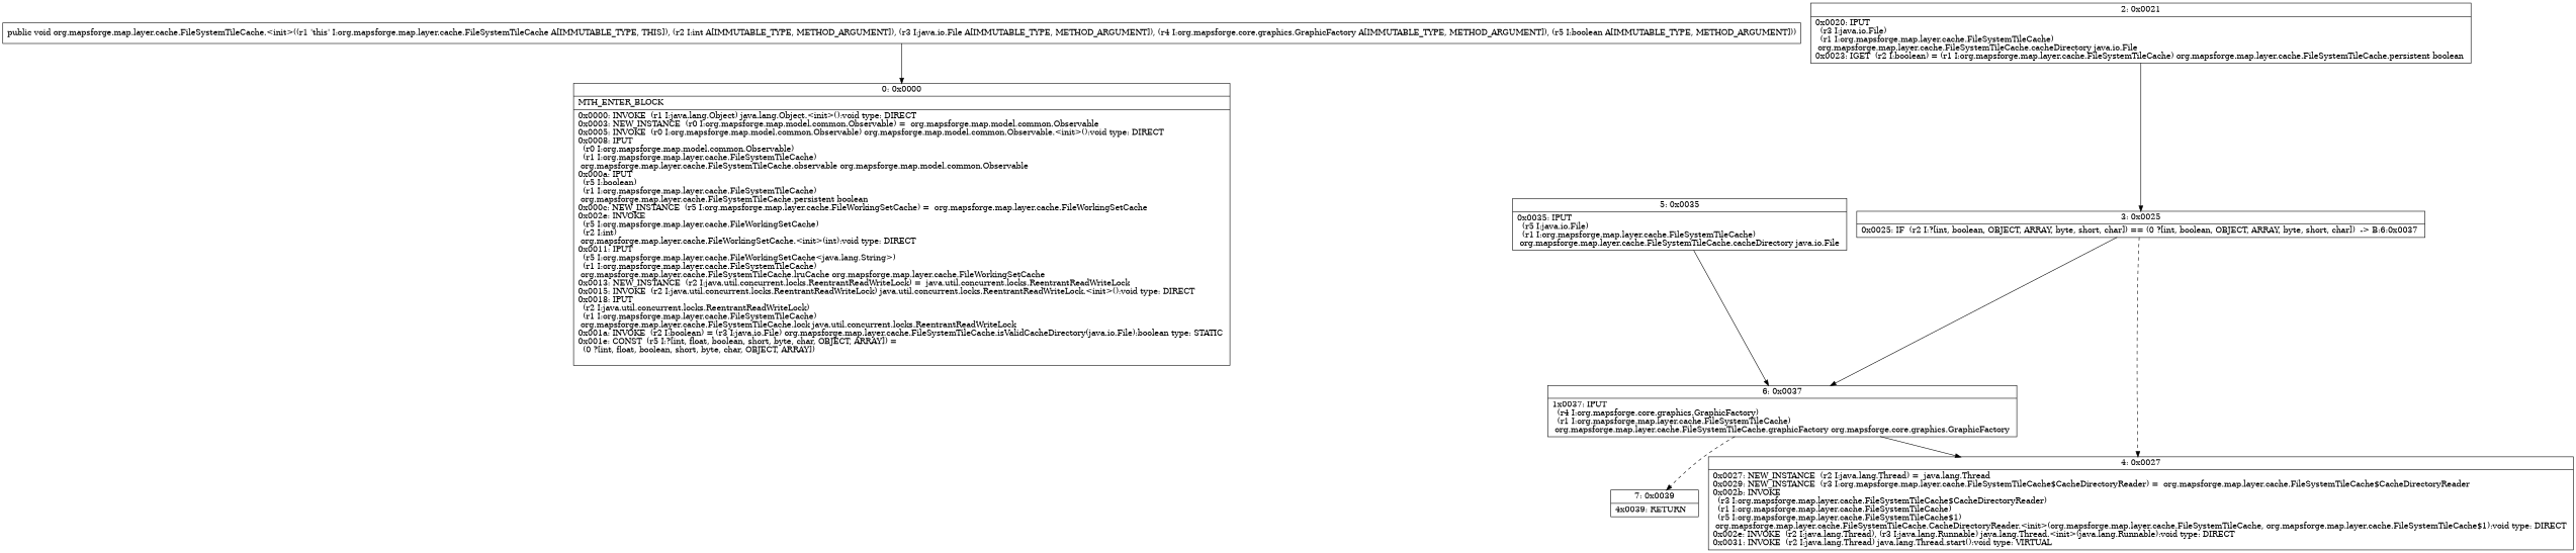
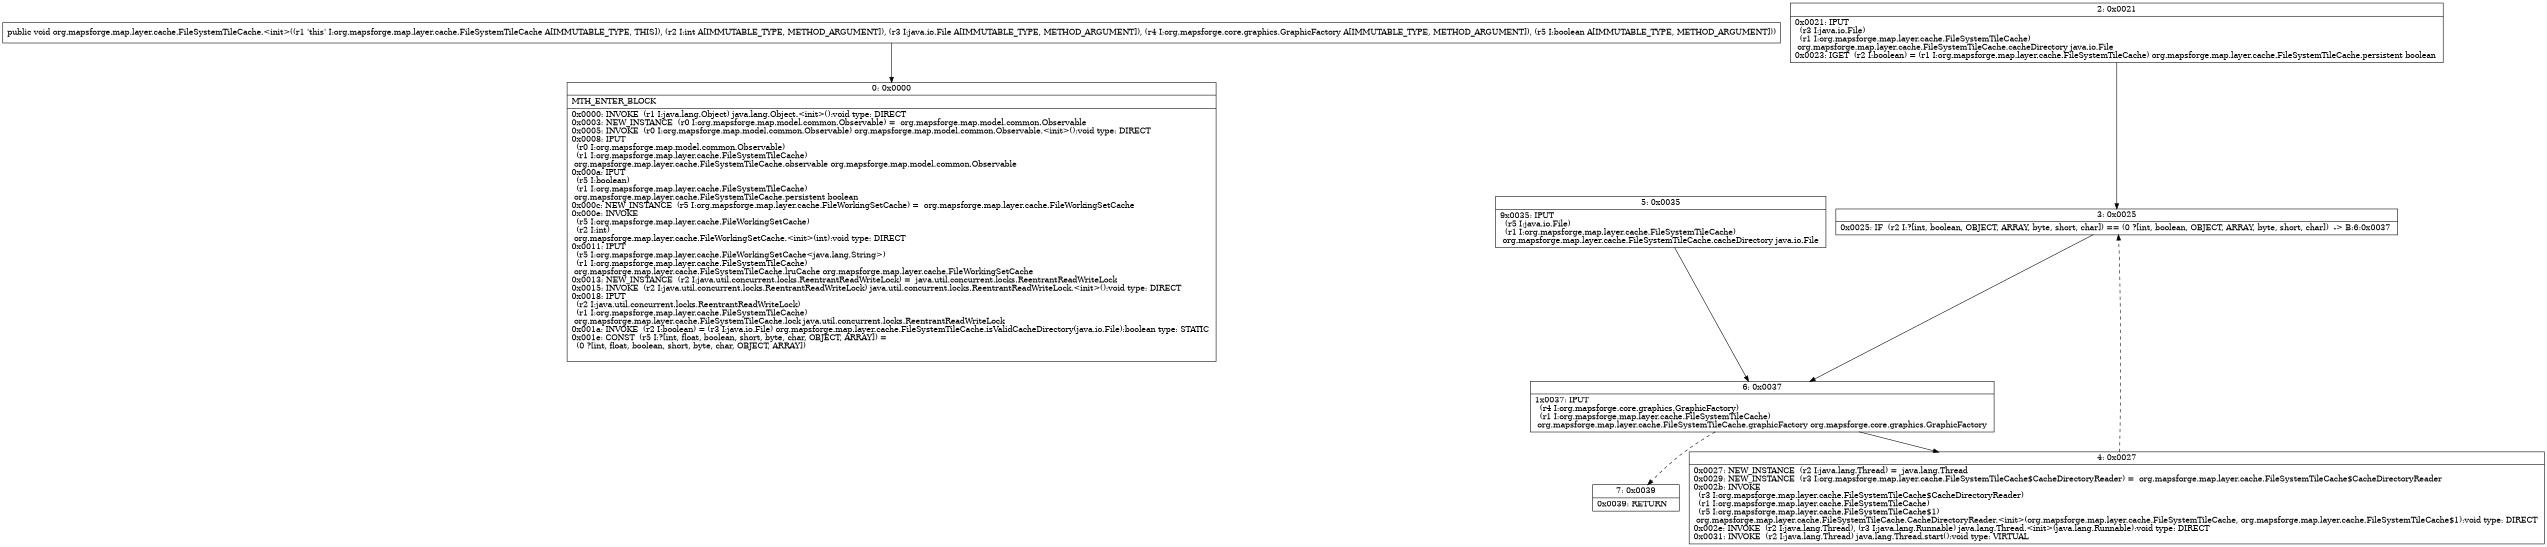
  digraph {
    node [shape=record]
-   n1 [label="{0\:\ 0x0000|MTH_ENTER_BLOCK\l|0x0000: INVOKE  (r1 I:java.lang.Object) java.lang.Object.\<init\>():void type: DIRECT \l0x0003: NEW_INSTANCE  (r0 I:org.mapsforge.map.model.common.Observable) =  org.mapsforge.map.model.common.Observable \l0x0005: INVOKE  (r0 I:org.mapsforge.map.model.common.Observable) org.mapsforge.map.model.common.Observable.\<init\>():void type: DIRECT \l0x0008: IPUT  \l  (r0 I:org.mapsforge.map.model.common.Observable)\l  (r1 I:org.mapsforge.map.layer.cache.FileSystemTileCache)\l org.mapsforge.map.layer.cache.FileSystemTileCache.observable org.mapsforge.map.model.common.Observable \l0x000a: IPUT  \l  (r5 I:boolean)\l  (r1 I:org.mapsforge.map.layer.cache.FileSystemTileCache)\l org.mapsforge.map.layer.cache.FileSystemTileCache.persistent boolean \l0x000c: NEW_INSTANCE  (r5 I:org.mapsforge.map.layer.cache.FileWorkingSetCache) =  org.mapsforge.map.layer.cache.FileWorkingSetCache \l0x002e: INVOKE  \l  (r5 I:org.mapsforge.map.layer.cache.FileWorkingSetCache)\l  (r2 I:int)\l org.mapsforge.map.layer.cache.FileWorkingSetCache.\<init\>(int):void type: DIRECT \l0x0011: IPUT  \l  (r5 I:org.mapsforge.map.layer.cache.FileWorkingSetCache\<java.lang.String\>)\l  (r1 I:org.mapsforge.map.layer.cache.FileSystemTileCache)\l org.mapsforge.map.layer.cache.FileSystemTileCache.lruCache org.mapsforge.map.layer.cache.FileWorkingSetCache \l0x0013: NEW_INSTANCE  (r2 I:java.util.concurrent.locks.ReentrantReadWriteLock) =  java.util.concurrent.locks.ReentrantReadWriteLock \l0x0015: INVOKE  (r2 I:java.util.concurrent.locks.ReentrantReadWriteLock) java.util.concurrent.locks.ReentrantReadWriteLock.\<init\>():void type: DIRECT \l0x0018: IPUT  \l  (r2 I:java.util.concurrent.locks.ReentrantReadWriteLock)\l  (r1 I:org.mapsforge.map.layer.cache.FileSystemTileCache)\l org.mapsforge.map.layer.cache.FileSystemTileCache.lock java.util.concurrent.locks.ReentrantReadWriteLock \l0x001a: INVOKE  (r2 I:boolean) = (r3 I:java.io.File) org.mapsforge.map.layer.cache.FileSystemTileCache.isValidCacheDirectory(java.io.File):boolean type: STATIC \l0x001e: CONST  (r5 I:?[int, float, boolean, short, byte, char, OBJECT, ARRAY]) = \l  (0 ?[int, float, boolean, short, byte, char, OBJECT, ARRAY])\l \l}"]
-   n2 [label="{2\:\ 0x0021|0x0020: IPUT  \l  (r3 I:java.io.File)\l  (r1 I:org.mapsforge.map.layer.cache.FileSystemTileCache)\l org.mapsforge.map.layer.cache.FileSystemTileCache.cacheDirectory java.io.File \l0x0023: IGET  (r2 I:boolean) = (r1 I:org.mapsforge.map.layer.cache.FileSystemTileCache) org.mapsforge.map.layer.cache.FileSystemTileCache.persistent boolean \l}"]
+   n1 [label="{0\:\ 0x0000|MTH_ENTER_BLOCK\l|0x0000: INVOKE  (r1 I:java.lang.Object) java.lang.Object.\<init\>():void type: DIRECT \l0x0003: NEW_INSTANCE  (r0 I:org.mapsforge.map.model.common.Observable) =  org.mapsforge.map.model.common.Observable \l0x0005: INVOKE  (r0 I:org.mapsforge.map.model.common.Observable) org.mapsforge.map.model.common.Observable.\<init\>():void type: DIRECT \l0x0008: IPUT  \l  (r0 I:org.mapsforge.map.model.common.Observable)\l  (r1 I:org.mapsforge.map.layer.cache.FileSystemTileCache)\l org.mapsforge.map.layer.cache.FileSystemTileCache.observable org.mapsforge.map.model.common.Observable \l0x000a: IPUT  \l  (r5 I:boolean)\l  (r1 I:org.mapsforge.map.layer.cache.FileSystemTileCache)\l org.mapsforge.map.layer.cache.FileSystemTileCache.persistent boolean \l0x000c: NEW_INSTANCE  (r5 I:org.mapsforge.map.layer.cache.FileWorkingSetCache) =  org.mapsforge.map.layer.cache.FileWorkingSetCache \l0x000e: INVOKE  \l  (r5 I:org.mapsforge.map.layer.cache.FileWorkingSetCache)\l  (r2 I:int)\l org.mapsforge.map.layer.cache.FileWorkingSetCache.\<init\>(int):void type: DIRECT \l0x0011: IPUT  \l  (r5 I:org.mapsforge.map.layer.cache.FileWorkingSetCache\<java.lang.String\>)\l  (r1 I:org.mapsforge.map.layer.cache.FileSystemTileCache)\l org.mapsforge.map.layer.cache.FileSystemTileCache.lruCache org.mapsforge.map.layer.cache.FileWorkingSetCache \l0x0013: NEW_INSTANCE  (r2 I:java.util.concurrent.locks.ReentrantReadWriteLock) =  java.util.concurrent.locks.ReentrantReadWriteLock \l0x0015: INVOKE  (r2 I:java.util.concurrent.locks.ReentrantReadWriteLock) java.util.concurrent.locks.ReentrantReadWriteLock.\<init\>():void type: DIRECT \l0x0018: IPUT  \l  (r2 I:java.util.concurrent.locks.ReentrantReadWriteLock)\l  (r1 I:org.mapsforge.map.layer.cache.FileSystemTileCache)\l org.mapsforge.map.layer.cache.FileSystemTileCache.lock java.util.concurrent.locks.ReentrantReadWriteLock \l0x001a: INVOKE  (r2 I:boolean) = (r3 I:java.io.File) org.mapsforge.map.layer.cache.FileSystemTileCache.isValidCacheDirectory(java.io.File):boolean type: STATIC \l0x001e: CONST  (r5 I:?[int, float, boolean, short, byte, char, OBJECT, ARRAY]) = \l  (0 ?[int, float, boolean, short, byte, char, OBJECT, ARRAY])\l \l}"]
+   n2 [label="{2\:\ 0x0021|0x0021: IPUT  \l  (r3 I:java.io.File)\l  (r1 I:org.mapsforge.map.layer.cache.FileSystemTileCache)\l org.mapsforge.map.layer.cache.FileSystemTileCache.cacheDirectory java.io.File \l0x0023: IGET  (r2 I:boolean) = (r1 I:org.mapsforge.map.layer.cache.FileSystemTileCache) org.mapsforge.map.layer.cache.FileSystemTileCache.persistent boolean \l}"]
    n3 [label="{3\:\ 0x0025|0x0025: IF  (r2 I:?[int, boolean, OBJECT, ARRAY, byte, short, char]) == (0 ?[int, boolean, OBJECT, ARRAY, byte, short, char])  \-\> B:6:0x0037 \l}"]
-   n4 [label="{5\:\ 0x0035|0x0035: IPUT  \l  (r5 I:java.io.File)\l  (r1 I:org.mapsforge.map.layer.cache.FileSystemTileCache)\l org.mapsforge.map.layer.cache.FileSystemTileCache.cacheDirectory java.io.File \l}"]
+   n4 [label="{5\:\ 0x0035|9x0035: IPUT  \l  (r5 I:java.io.File)\l  (r1 I:org.mapsforge.map.layer.cache.FileSystemTileCache)\l org.mapsforge.map.layer.cache.FileSystemTileCache.cacheDirectory java.io.File \l}"]
    n5 [label="{6\:\ 0x0037|1x0037: IPUT  \l  (r4 I:org.mapsforge.core.graphics.GraphicFactory)\l  (r1 I:org.mapsforge.map.layer.cache.FileSystemTileCache)\l org.mapsforge.map.layer.cache.FileSystemTileCache.graphicFactory org.mapsforge.core.graphics.GraphicFactory \l}"]
    n6 [label="{4\:\ 0x0027|0x0027: NEW_INSTANCE  (r2 I:java.lang.Thread) =  java.lang.Thread \l0x0029: NEW_INSTANCE  (r3 I:org.mapsforge.map.layer.cache.FileSystemTileCache$CacheDirectoryReader) =  org.mapsforge.map.layer.cache.FileSystemTileCache$CacheDirectoryReader \l0x002b: INVOKE  \l  (r3 I:org.mapsforge.map.layer.cache.FileSystemTileCache$CacheDirectoryReader)\l  (r1 I:org.mapsforge.map.layer.cache.FileSystemTileCache)\l  (r5 I:org.mapsforge.map.layer.cache.FileSystemTileCache$1)\l org.mapsforge.map.layer.cache.FileSystemTileCache.CacheDirectoryReader.\<init\>(org.mapsforge.map.layer.cache.FileSystemTileCache, org.mapsforge.map.layer.cache.FileSystemTileCache$1):void type: DIRECT \l0x002e: INVOKE  (r2 I:java.lang.Thread), (r3 I:java.lang.Runnable) java.lang.Thread.\<init\>(java.lang.Runnable):void type: DIRECT \l0x0031: INVOKE  (r2 I:java.lang.Thread) java.lang.Thread.start():void type: VIRTUAL \l}"]
-   n7 [label="{7\:\ 0x0039|4x0039: RETURN   \l}"]
+   n7 [label="{7\:\ 0x0039|0x0039: RETURN   \l}"]
    n8 [label="{public void org.mapsforge.map.layer.cache.FileSystemTileCache.\<init\>((r1 'this' I:org.mapsforge.map.layer.cache.FileSystemTileCache A[IMMUTABLE_TYPE, THIS]), (r2 I:int A[IMMUTABLE_TYPE, METHOD_ARGUMENT]), (r3 I:java.io.File A[IMMUTABLE_TYPE, METHOD_ARGUMENT]), (r4 I:org.mapsforge.core.graphics.GraphicFactory A[IMMUTABLE_TYPE, METHOD_ARGUMENT]), (r5 I:boolean A[IMMUTABLE_TYPE, METHOD_ARGUMENT])) }"]
    n2 -> n3
    n3 -> n5
-   n3 -> n6 [style=dashed]
+   n6 -> n3 [style=dashed]
    n4 -> n5
    n5 -> n6
    n5 -> n7 [style=dashed]
    n8 -> n1
  }
